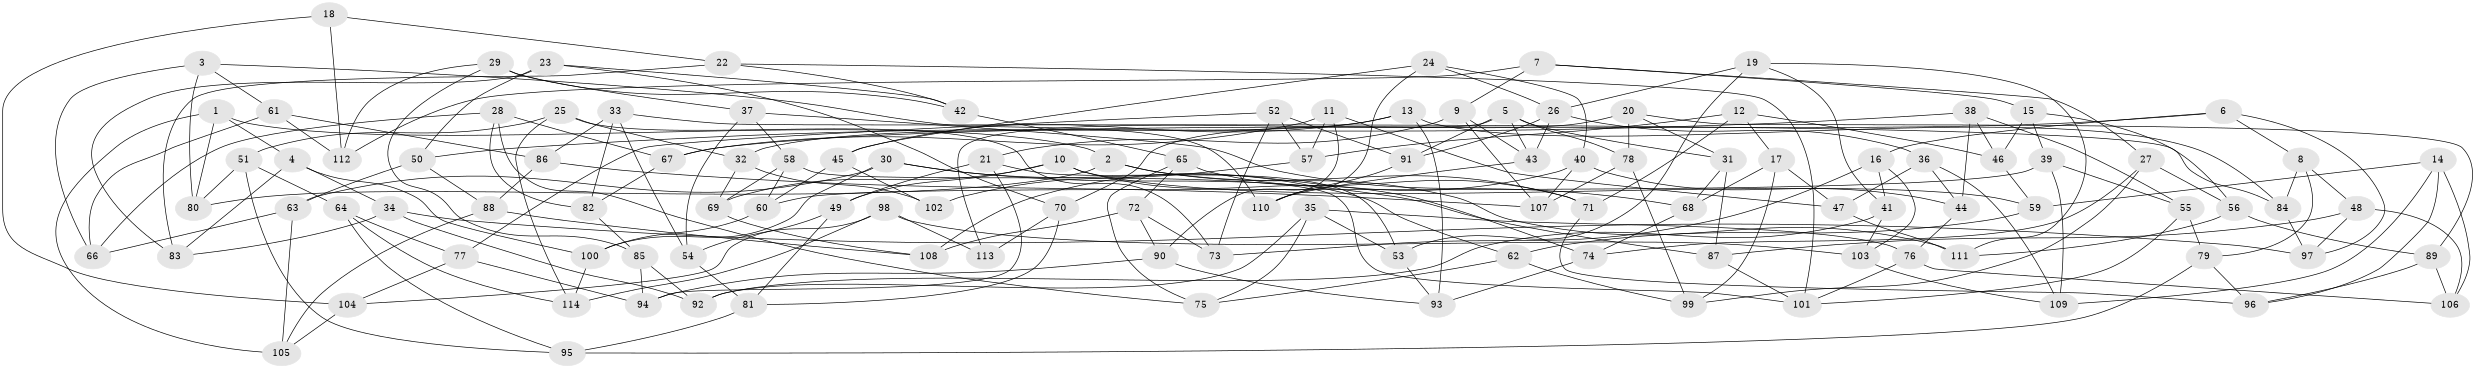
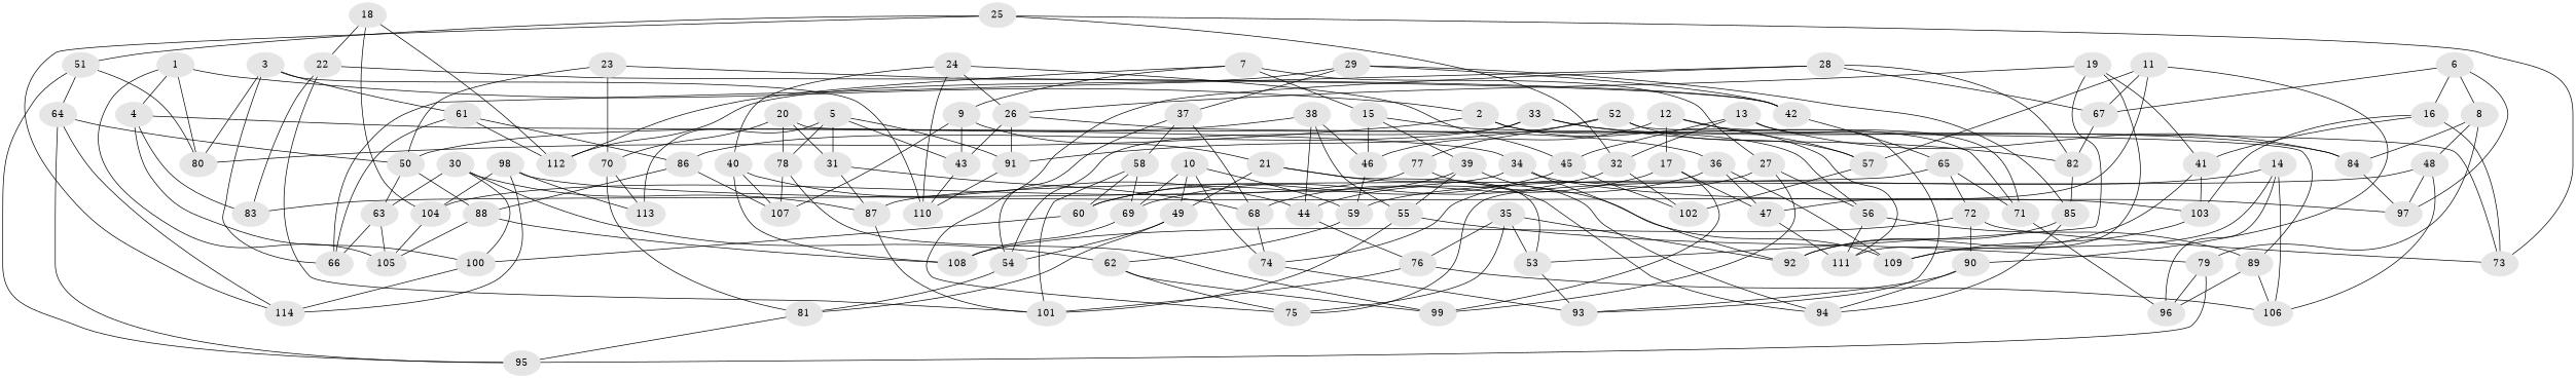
  graph {
    node [color=gray90 style=filled]
    1
    2
    4
    80
    105
    71
    111
    34
    83
    100
    96
    3
    61
    66
    110
    112
    86
    97
    92
    114
    5
    31
    43
    78
    113
    91
    68
    87
    107
    99
    6
    8
    16
    67
    48
    79
    84
    41
    73
    103
    82
    7
    9
    15
    27
    21
    46
    39
    56
    74
    106
    95
    49
    53
    94
    10
    59
    69
    54
    81
    62
    108
    93
    11
    47
    57
    90
    102
    12
    17
    13
    32
    45
    60
    14
    109
    55
    89
    18
    22
    104
    42
    101
    19
    26
    36
    20
    70
    65
    23
    50
    63
    88
    24
    40
    44
    25
    51
    64
    28
    75
    85
    29
    37
    58
    30
    33
    35
    76
    38
    72
    77
    52
    98
    1 -- 2
    1 -- 4
    1 -- 80
    1 -- 105
    2 -- 80
    2 -- 71
    2 -- 111
    4 -- 34
    4 -- 83
    4 -- 100
    71 -- 96
    34 -- 83
    34 -- 97
    34 -- 92
    100 -- 114
    3 -- 80
    3 -- 61
    3 -- 66
    3 -- 110
    61 -- 66
    61 -- 112
    61 -- 86
    86 -- 107
    86 -- 88
    5 -- 31
    5 -- 43
    5 -- 78
    5 -- 113
    5 -- 91
    31 -- 68
    31 -- 87
    43 -- 110
    78 -- 107
    78 -- 99
    91 -- 110
    68 -- 74
    87 -- 101
    6 -- 97
    6 -- 8
    6 -- 16
    6 -- 67
    8 -- 48
    8 -- 79
    8 -- 84
    16 -- 41
    16 -- 73
    16 -- 103
    67 -- 82
    48 -- 97
    48 -- 87
    48 -- 106
    79 -- 96
    79 -- 95
    84 -- 97
    41 -- 92
    41 -- 103
    103 -- 109
    82 -- 85
    7 -- 112
    7 -- 9
    7 -- 15
    7 -- 27
    9 -- 43
    9 -- 107
    9 -- 21
    15 -- 46
    15 -- 39
    15 -- 56
    27 -- 99
    27 -- 56
    27 -- 74
    21 -- 49
    21 -- 53
    21 -- 94
    46 -- 59
    39 -- 60
    39 -- 109
    39 -- 55
    56 -- 111
    56 -- 89
    74 -- 93
    49 -- 54
    49 -- 81
    53 -- 93
    10 -- 74
    10 -- 49
    10 -- 59
    10 -- 69
    59 -- 62
    69 -- 108
    54 -- 81
    81 -- 95
    62 -- 99
    62 -- 75
    11 -- 67
    11 -- 47
    11 -- 57
    11 -- 90
    47 -- 111
    57 -- 102
    90 -- 94
    90 -- 93
    12 -- 71
    12 -- 46
    12 -- 57
    12 -- 17
    17 -- 68
    17 -- 99
    17 -- 47
    13 -- 84
    13 -- 93
    13 -- 32
    13 -- 45
    32 -- 69
    32 -- 102
    45 -- 102
    45 -- 60
    60 -- 100
    14 -- 96
    14 -- 106
    14 -- 59
    14 -- 109
    55 -- 79
    55 -- 101
    89 -- 96
    89 -- 106
    18 -- 112
    18 -- 22
    18 -- 104
    22 -- 83
    22 -- 42
    22 -- 101
    104 -- 105
    42 -- 65
    19 -- 111
    19 -- 41
    19 -- 53
    19 -- 26
    26 -- 43
    26 -- 91
    26 -- 36
    36 -- 47
    36 -- 109
    36 -- 44
    20 -- 31
    20 -- 78
    20 -- 89
    20 -- 70
    70 -- 113
    70 -- 81
    65 -- 71
    65 -- 75
    65 -- 72
-   23 -- 83
    23 -- 42
    23 -- 70
    23 -- 50
    50 -- 63
    50 -- 88
    63 -- 105
    63 -- 66
    88 -- 105
    88 -- 108
    24 -- 110
    24 -- 45
    24 -- 26
    24 -- 40
    40 -- 107
    40 -- 108
    40 -- 44
    44 -- 76
    25 -- 114
    25 -- 73
    25 -- 32
    25 -- 51
    51 -- 80
    51 -- 95
    51 -- 64
    64 -- 114
    64 -- 95
-   64 -- 77
+   64 -- 50
    28 -- 66
    28 -- 67
    28 -- 82
    28 -- 75
    85 -- 92
    85 -- 94
    29 -- 112
    29 -- 42
    29 -- 85
    29 -- 37
    37 -- 68
    37 -- 54
    37 -- 58
    58 -- 69
    58 -- 60
    58 -- 101
    30 -- 100
    30 -- 87
    30 -- 62
    30 -- 63
    33 -- 86
    33 -- 84
    33 -- 82
    33 -- 54
    35 -- 92
    35 -- 53
    35 -- 75
    35 -- 76
    76 -- 106
    76 -- 101
    38 -- 46
    38 -- 55
    38 -- 50
    38 -- 44
    72 -- 73
    72 -- 108
    72 -- 90
    77 -- 94
    77 -- 104
    52 -- 91
    52 -- 73
    52 -- 57
    52 -- 77
    98 -- 114
    98 -- 113
    98 -- 103
    98 -- 104
  }
